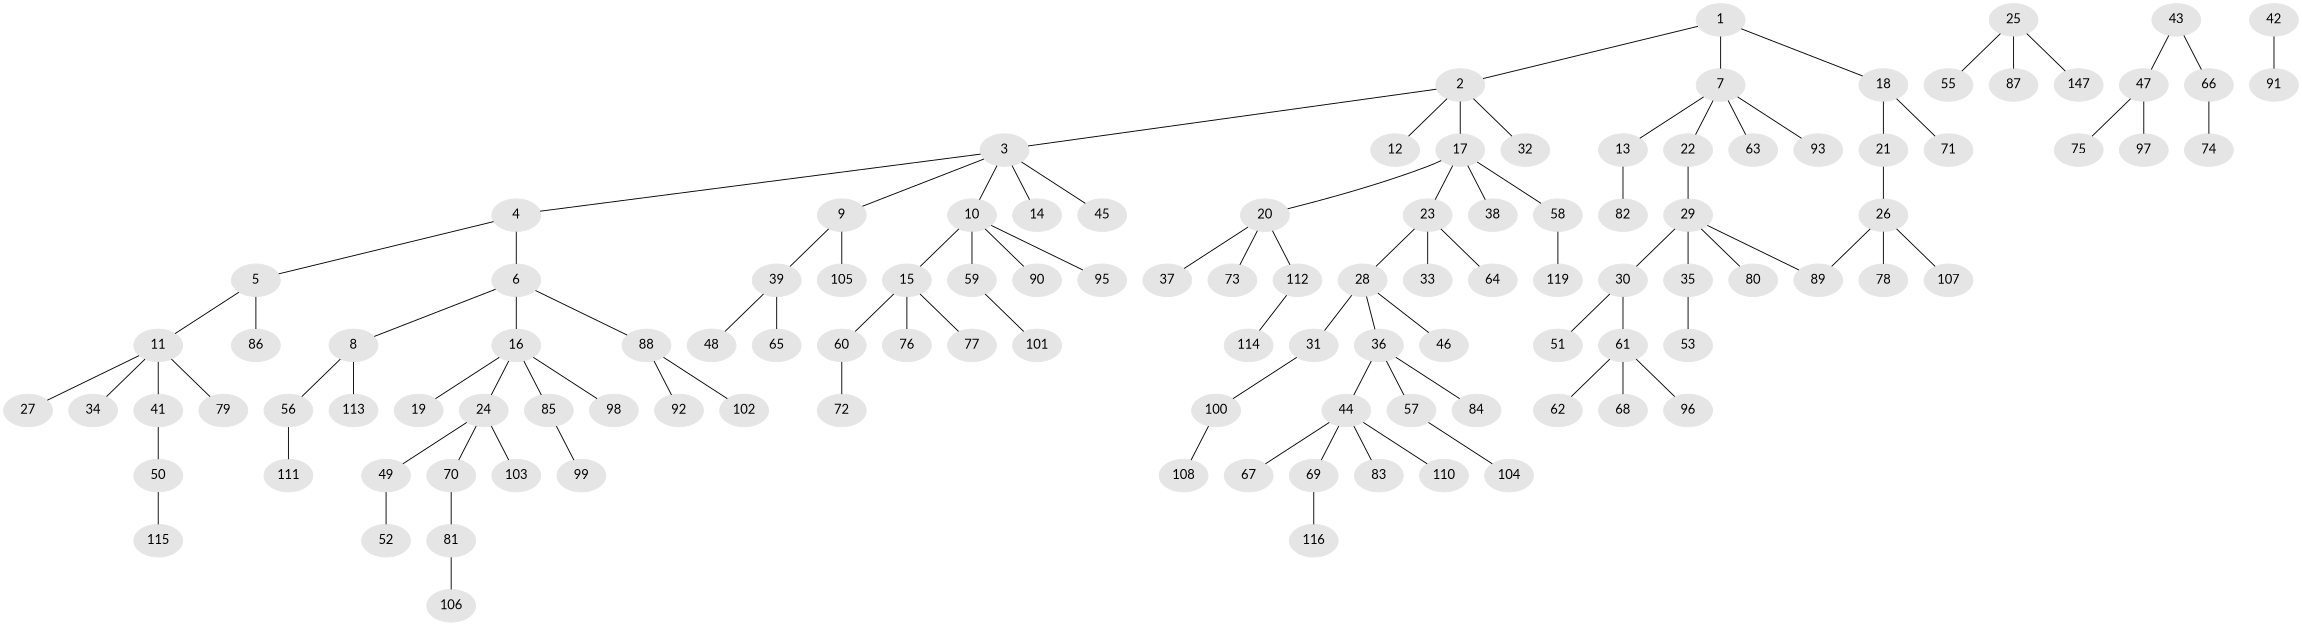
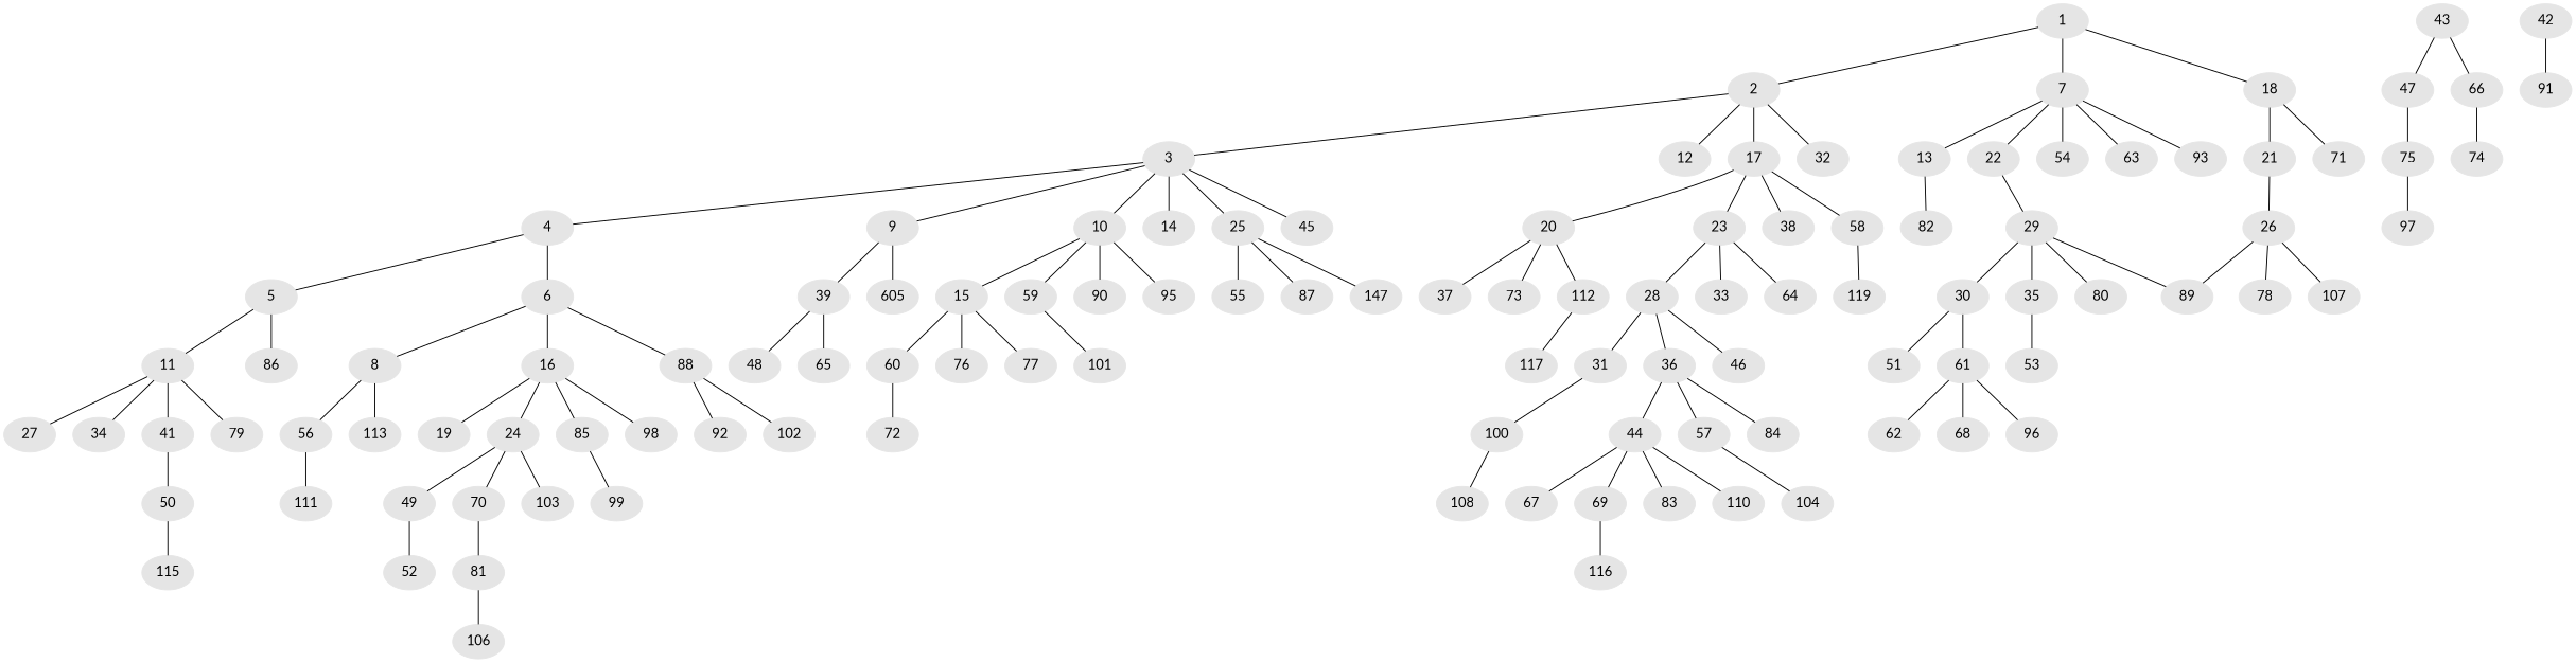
  graph {
    fontname=Lato
    node [color=gray90 fontname=Lato style=filled]
    edge [fontname=Lato]
    1
    2
    7
    18
    3
    12
    17
    32
    13
    22
+   54
    63
    93
    21
    71
    4
    9
    10
    14
    25
    45
    20
    23
    38
    58
    5
    6
    39
-   105
+   105 [label=605]
    15
    59
    90
    95
    55
    87
    n36 [label=147]
    11
    86
    8
    16
    88
    27
    34
    41
    79
    56
    113
    19
    24
    85
    98
    92
    102
    82
    29
    111
    48
    65
    60
    76
    77
    101
    50
    43
    47
    66
    72
    49
    70
    103
    99
    37
    73
    112
    28
    33
    64
    n78 [label=119]
    26
-   114
+   114 [label=117]
    78
    107
    89
    30
    35
    80
    31
    36
    46
    52
    81
    42
    91
    100
    44
    57
    84
    51
    61
    53
    62
    68
    96
    108
    67
    69
    83
    110
    104
    115
    75
    74
    116
    97
    106
    1 -- 2
    1 -- 7
    1 -- 18
    2 -- 3
    2 -- 12
    2 -- 17
    2 -- 32
    7 -- 13
    7 -- 22
+   7 -- 54
    7 -- 63
    7 -- 93
    18 -- 21
    18 -- 71
    3 -- 4
    3 -- 9
    3 -- 10
    3 -- 14
+   3 -- 25
    3 -- 45
    17 -- 20
    17 -- 23
    17 -- 38
    17 -- 58
    13 -- 82
    22 -- 29
    21 -- 26
    4 -- 5
    4 -- 6
    9 -- 39
    9 -- 105
    10 -- 15
    10 -- 59
    10 -- 90
    10 -- 95
    25 -- 55
    25 -- 87
    25 -- n36
    20 -- 37
    20 -- 73
    20 -- 112
    23 -- 28
    23 -- 33
    23 -- 64
    58 -- n78
    5 -- 11
    5 -- 86
    6 -- 8
    6 -- 16
    6 -- 88
    39 -- 48
    39 -- 65
    15 -- 60
    15 -- 76
    15 -- 77
    59 -- 101
    11 -- 27
    11 -- 34
    11 -- 41
    11 -- 79
    8 -- 56
    8 -- 113
    16 -- 19
    16 -- 24
    16 -- 85
    16 -- 98
    88 -- 92
    88 -- 102
    41 -- 50
    56 -- 111
    24 -- 49
    24 -- 70
    24 -- 103
    85 -- 99
    29 -- 89
    29 -- 30
    29 -- 35
    29 -- 80
    60 -- 72
    50 -- 115
    43 -- 47
    43 -- 66
    47 -- 75
    66 -- 74
    49 -- 52
    70 -- 81
    112 -- 114
    28 -- 31
    28 -- 36
    28 -- 46
    26 -- 78
    26 -- 107
    26 -- 89
    30 -- 51
    30 -- 61
    35 -- 53
    31 -- 100
    36 -- 44
    36 -- 57
    36 -- 84
    81 -- 106
    42 -- 91
    100 -- 108
    44 -- 67
    44 -- 69
    44 -- 83
    44 -- 110
    57 -- 104
    61 -- 62
    61 -- 68
    61 -- 96
    69 -- 116
-   47 -- 97
+   75 -- 97
  }
